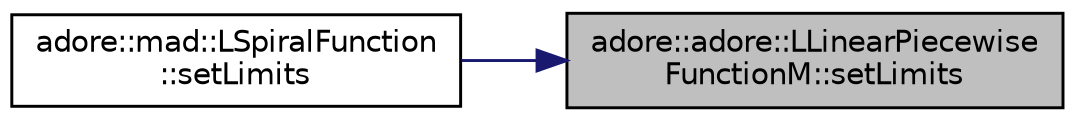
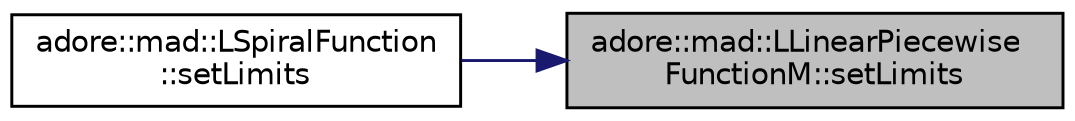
  digraph {
    rankdir=RL
    node [color=black fontname=Helvetica fontsize=10 shape=record style=filled]
-   n1 [fillcolor=grey75 fontcolor=black height=0.2 label="adore::adore::LLinearPiecewise\lFunctionM::setLimits" width=0.4]
+   n1 [fillcolor=grey75 fontcolor=black height=0.2 label="adore::mad::LLinearPiecewise\lFunctionM::setLimits" width=0.4]
    n2 [fillcolor=white height=0.2 label="adore::mad::LSpiralFunction\l::setLimits" width=0.4]
    n1 -> n2 [color=midnightblue dir=back fontname=Helvetica fontsize=10 labelfontname=Helvetica labelfontsize=10 style=solid]
  }
